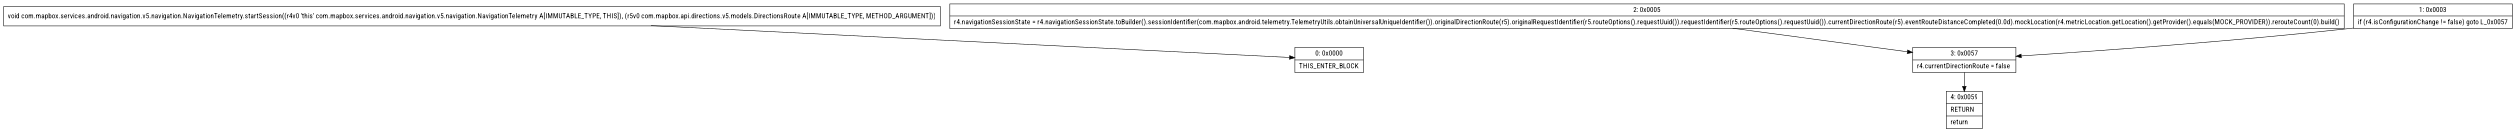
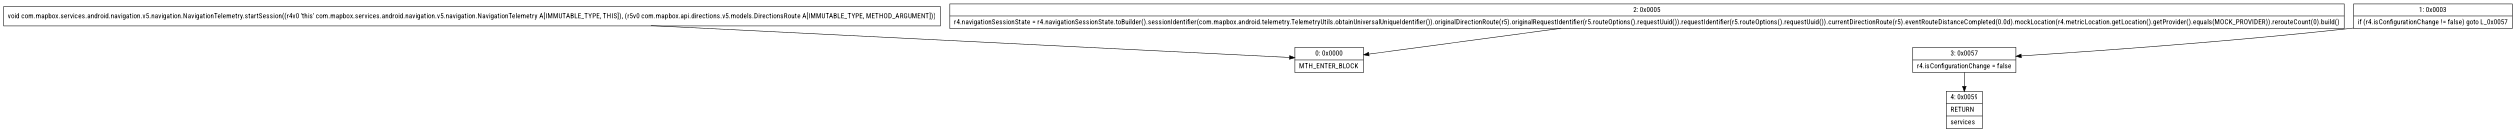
  digraph {
    fontname="Roboto Condensed"
    node [fontname="Roboto Condensed" shape=record]
    edge [fontname="Roboto Condensed"]
-   n1 [label="{0\:\ 0x0000|THIS_ENTER_BLOCK\l}"]
+   n1 [label="{0\:\ 0x0000|MTH_ENTER_BLOCK\l}"]
    n2 [label="{1\:\ 0x0003|if (r4.isConfigurationChange != false) goto L_0x0057\l}"]
-   n3 [label="{3\:\ 0x0057|r4.currentDirectionRoute = false\l}"]
+   n3 [label="{3\:\ 0x0057|r4.isConfigurationChange = false\l}"]
    n4 [label="{2\:\ 0x0005|r4.navigationSessionState = r4.navigationSessionState.toBuilder().sessionIdentifier(com.mapbox.android.telemetry.TelemetryUtils.obtainUniversalUniqueIdentifier()).originalDirectionRoute(r5).originalRequestIdentifier(r5.routeOptions().requestUuid()).requestIdentifier(r5.routeOptions().requestUuid()).currentDirectionRoute(r5).eventRouteDistanceCompleted(0.0d).mockLocation(r4.metricLocation.getLocation().getProvider().equals(MOCK_PROVIDER)).rerouteCount(0).build()\l}"]
-   n5 [label="{4\:\ 0x0059|RETURN\l|return\l}"]
+   n5 [label="{4\:\ 0x0059|RETURN\l|services\l}"]
    n6 [label="{void com.mapbox.services.android.navigation.v5.navigation.NavigationTelemetry.startSession((r4v0 'this' com.mapbox.services.android.navigation.v5.navigation.NavigationTelemetry A[IMMUTABLE_TYPE, THIS]), (r5v0 com.mapbox.api.directions.v5.models.DirectionsRoute A[IMMUTABLE_TYPE, METHOD_ARGUMENT])) }"]
    n2 -> n3
    n3 -> n5
-   n4 -> n3
+   n4 -> n1
    n6 -> n1
  }
